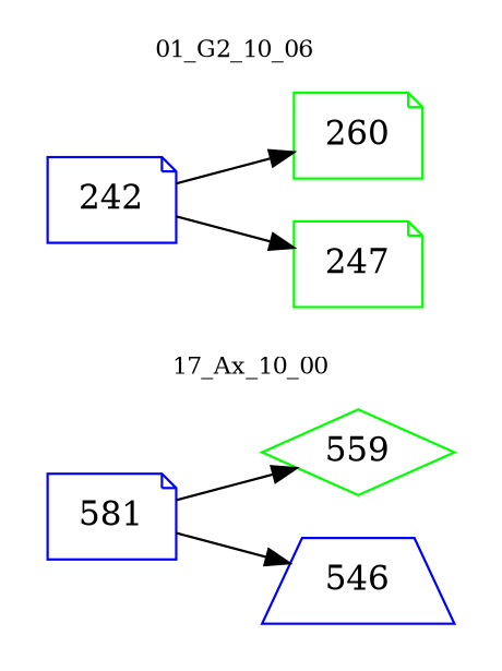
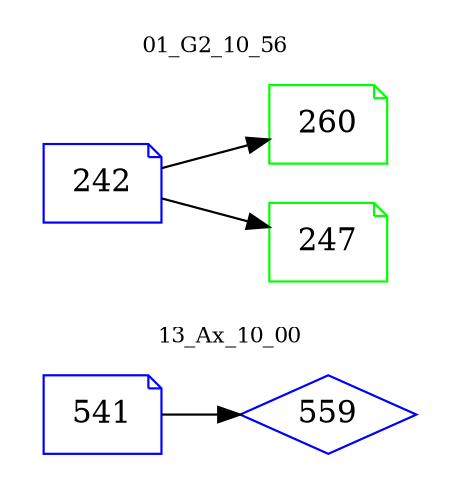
  digraph {
    rankdir=LR
    node [color=blue shape=note]
    edge [color=black]
-   n1 [label=581]
-   n2 [label=546 shape=trapezium]
-   n3 [color=green label=559 shape=diamond]
+   n1 [label=541]
+   n3 [label=559 shape=diamond]
    n4 [label=242]
    n5 [color=green label=247]
    n6 [color=green label=260]
    subgraph cluster_1 {
      color=white
      fontsize=10
-     label="17_Ax_10_00"
+     label="13_Ax_10_00"
      n1
-     n2
      n3
    }
    subgraph cluster_2 {
      color=white
      fontsize=10
-     label="01_G2_10_06"
+     label="01_G2_10_56"
      n4
      n5
      n6
    }
-   n1 -> n2
    n1 -> n3
    n4 -> n5
    n4 -> n6
  }
